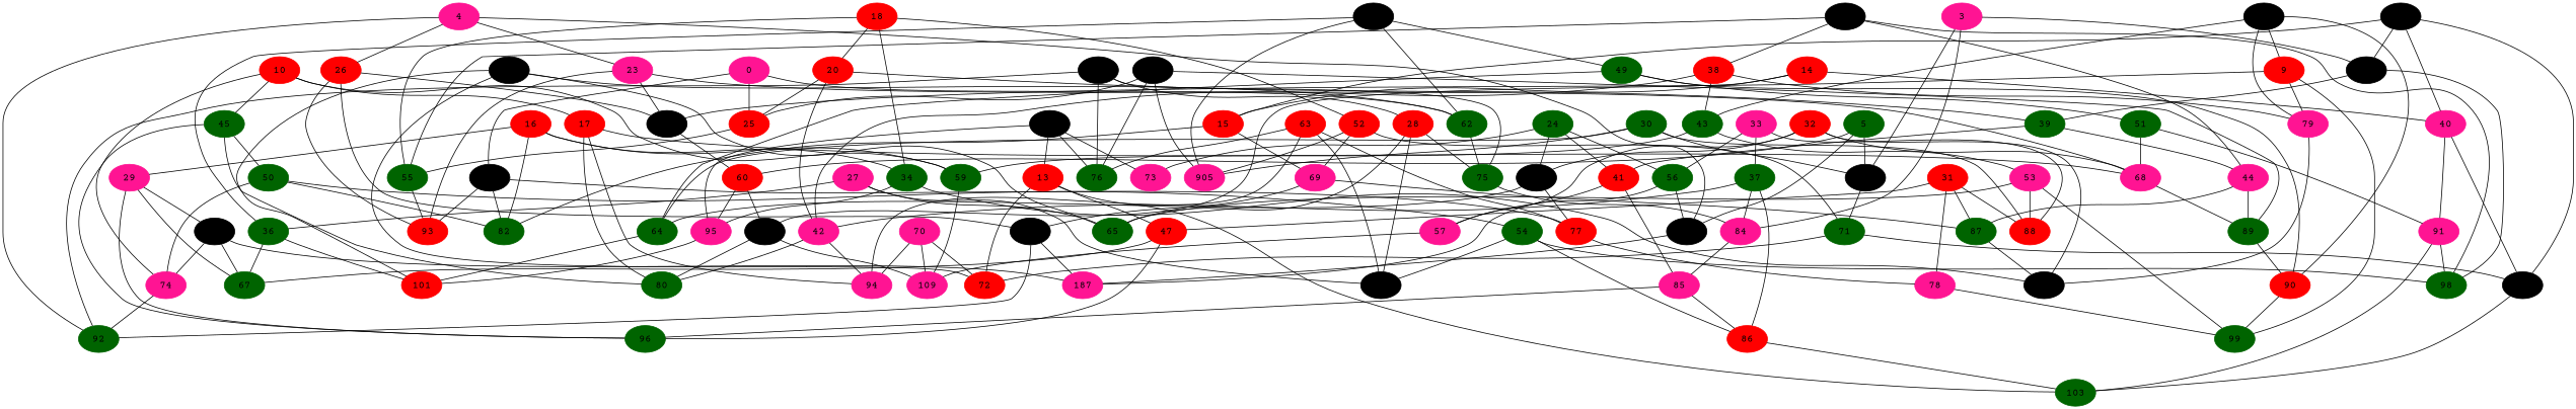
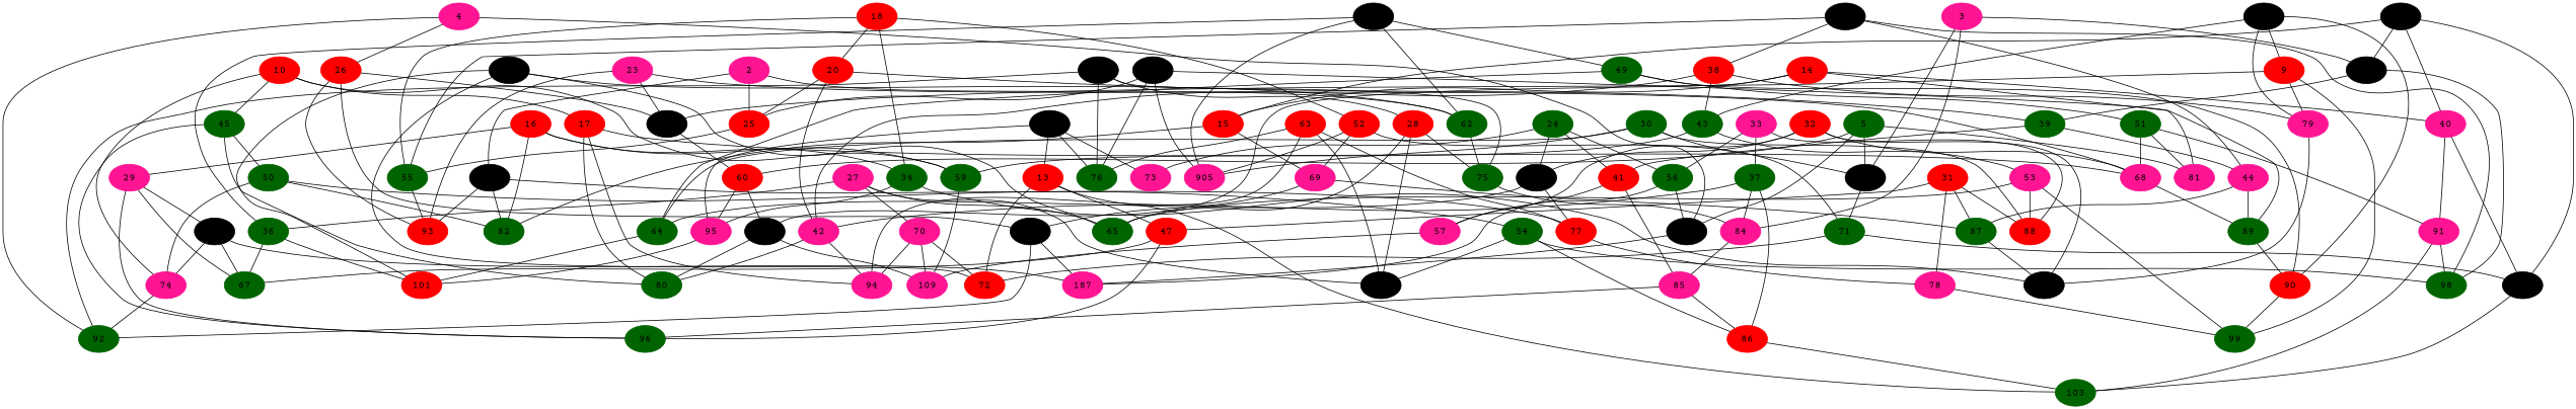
  graph {
    fontname="Courier Prime"
    node [color=darkgreen fontname="Courier Prime" style=filled]
    edge [fontname="Courier Prime"]
    1 [color=black]
    62
    65
    72 [color=red]
    101 [color=red]
    75
-   2 [color=deeppink label=0]
+   2 [color=deeppink]
    25 [color=red]
    61 [color=black]
    55
    82
    93 [color=red]
    77 [color=red]
    73 [color=deeppink]
    3 [color=deeppink]
    21 [color=black]
    58 [color=black]
    84 [color=deeppink]
    98
    39
    71
+   81 [color=deeppink]
    85 [color=deeppink]
    4 [color=deeppink]
    23 [color=deeppink]
    26 [color=red]
    92
    100 [color=black]
    48 [color=black]
    68 [color=deeppink]
    83 [color=black]
    n32 [color=deeppink label=187]
    5
    60 [color=red]
    95 [color=deeppink]
    66 [color=black]
    6 [color=black]
    38 [color=red]
    44 [color=deeppink]
    43
    79 [color=deeppink]
    42 [color=deeppink]
    89
    87
    7 [color=black]
    9 [color=red]
    90 [color=red]
    99
    59
    53 [color=deeppink]
    104 [color=black]
    8 [color=black]
    15 [color=red]
    40 [color=deeppink]
    97 [color=black]
    69 [color=deeppink]
    91 [color=deeppink]
    103
    10 [color=red]
    17 [color=red]
    45
    74 [color=deeppink]
    80
    94 [color=deeppink]
    96
    50
    n67 [color=deeppink label=109]
    11 [color=black]
    13 [color=red]
    76
    47 [color=red]
    12 [color=black]
    n73 [color=deeppink label=905]
    67
    14 [color=red]
    16 [color=red]
    29 [color=deeppink]
    34
    46 [color=black]
    18 [color=red]
    20 [color=red]
    52 [color=red]
    19 [color=black]
    36
    49
    64
    51
    41 [color=red]
    22 [color=black]
    28 [color=red]
    102 [color=black]
    78 [color=deeppink]
    24
    35 [color=black]
    56
    57 [color=deeppink]
    27 [color=deeppink]
    70 [color=deeppink]
    30
    88 [color=red]
    31 [color=red]
    32 [color=red]
    33 [color=deeppink]
    37
    86 [color=red]
    54
    63 [color=red]
    1 -- 62
    1 -- 65
    1 -- 72
    1 -- 101
    62 -- 75
    75 -- 84
    2 -- 62
    2 -- 25
    2 -- 61
    25 -- 55
    61 -- 82
    61 -- 93
    61 -- 77
    55 -- 93
    77 -- 78
    3 -- 21
    3 -- 58
    3 -- 84
    21 -- 98
    21 -- 39
    58 -- 71
    84 -- 85
    39 -- 44
    39 -- 41
    71 -- 72
    71 -- 97
    85 -- 96
    85 -- 86
-   4 -- 23
    4 -- 26
    4 -- 92
    4 -- 100
    23 -- 93
    23 -- 48
    23 -- 68
    26 -- 93
    26 -- 48
    26 -- 83
    100 -- n32
    48 -- 60
    68 -- 89
    83 -- 92
    83 -- n32
    5 -- 58
+   5 -- 81
    5 -- 100
    5 -- 60
    60 -- 95
    60 -- 66
    95 -- 101
    66 -- 80
    66 -- n67
    6 -- 55
    6 -- 98
    6 -- 38
    6 -- 44
    38 -- 43
    38 -- 79
    38 -- 42
    44 -- 89
    44 -- 87
    43 -- 59
    43 -- 53
    79 -- 104
    42 -- 80
    42 -- 94
    89 -- 90
    87 -- 104
    7 -- 43
    7 -- 79
    7 -- 9
    7 -- 90
    9 -- 48
    9 -- 79
    9 -- 99
    90 -- 99
    59 -- n67
    53 -- 65
    53 -- 99
    53 -- 88
    8 -- 21
    8 -- 15
    8 -- 40
    8 -- 97
    15 -- 82
    15 -- 69
    40 -- 97
    40 -- 91
    97 -- 103
    69 -- 83
    69 -- 87
    91 -- 98
    91 -- 103
    10 -- 59
    10 -- 17
    10 -- 45
    10 -- 74
    17 -- 68
    17 -- 80
    17 -- 94
    45 -- 80
    45 -- 96
    45 -- 50
    74 -- 92
    50 -- 82
    50 -- 74
    50 -- 54
    11 -- 73
    11 -- 95
    11 -- 13
    11 -- 76
    13 -- 72
    13 -- 103
    13 -- 47
    47 -- 96
    47 -- 67
    12 -- 25
    12 -- 89
    12 -- 76
    12 -- n73
+   14 -- 81
    14 -- 66
    14 -- 15
    14 -- 40
    16 -- 82
    16 -- 59
    16 -- 29
    16 -- 34
    29 -- 96
    29 -- 67
    29 -- 46
    34 -- 95
    34 -- 104
    46 -- n32
    46 -- 74
    46 -- 67
    18 -- 55
    18 -- 34
    18 -- 20
    18 -- 52
    20 -- 25
    20 -- 39
    20 -- 42
    52 -- 71
    52 -- 69
    52 -- n73
    19 -- 62
    19 -- n73
    19 -- 36
    19 -- 49
    36 -- 101
    36 -- 67
    49 -- 90
    49 -- 64
    49 -- 51
    64 -- 101
+   51 -- 81
    51 -- 68
    51 -- 91
    41 -- 85
    41 -- 57
    22 -- 75
    22 -- 92
    22 -- 76
    22 -- 28
    28 -- 65
    28 -- 75
    28 -- 102
    78 -- 99
    24 -- 73
    24 -- 41
    24 -- 35
    24 -- 56
    35 -- 77
    35 -- 64
    56 -- 100
    56 -- n32
    57 -- n67
    27 -- 65
    27 -- 36
    27 -- 102
+   27 -- 70
    70 -- 72
    70 -- 94
    70 -- n67
    30 -- 58
    30 -- n73
    30 -- 64
    30 -- 88
    31 -- 87
    31 -- 47
    31 -- 78
    31 -- 88
    32 -- 68
    32 -- 104
    32 -- 35
    32 -- 57
    33 -- 56
    33 -- 88
    33 -- 37
    37 -- 84
    37 -- 42
    37 -- 86
    86 -- 103
    54 -- 98
    54 -- 102
    54 -- 86
    63 -- 77
    63 -- 94
    63 -- 76
    63 -- 102
  }
